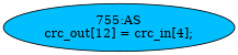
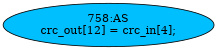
  strict digraph {
    rankdir=LR
-   n1 [ast="<pyverilog.vparser.ast.Assign object at 0x7f0647e527d0>" def_var="['crc_out']" fillcolor=deepskyblue label="755:AS\ncrc_out[12] = crc_in[4];" statements="[]" style=filled typ=Assign use_var="['crc_in']"]
+   n1 [ast="<pyverilog.vparser.ast.Assign object at 0x7f0647e527d0>" def_var="['crc_out']" fillcolor=deepskyblue label="758:AS\ncrc_out[12] = crc_in[4];" statements="[]" style=filled typ=Assign use_var="['crc_in']"]
  }
